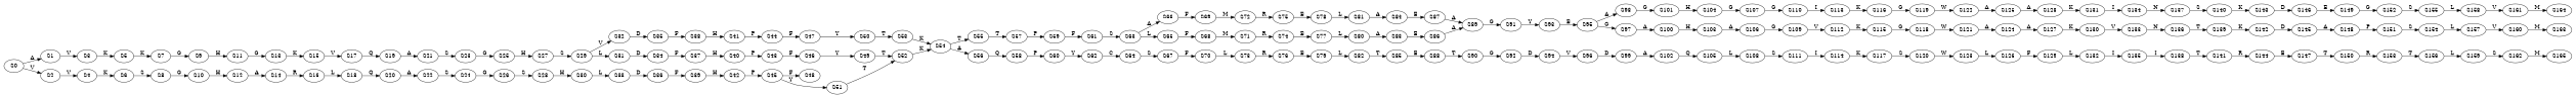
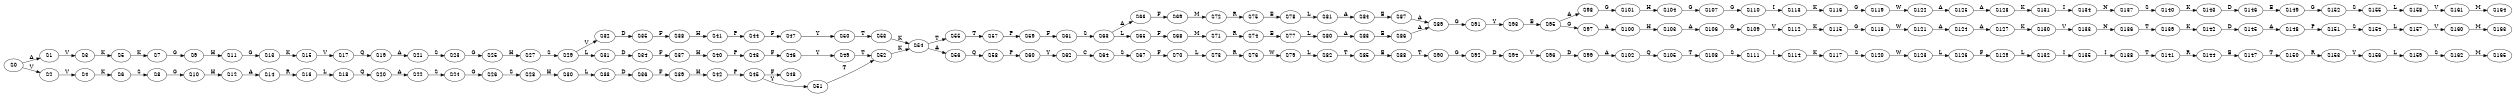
  strict digraph {
    rankdir=LR
    S0
    S1
    S2
    S3
    S4
    S5
    S6
    S7
    S8
    S9
    S10
    S11
    S12
    S13
    S14
    S15
    S16
    S17
    S18
    S19
    S20
    S21
    S22
    S23
    S24
    S25
    S26
    S27
    S28
    S29
    S30
    S31
    S32
    S33
    S34
    S35
    S36
    S37
    S38
    S39
    S40
    S41
    S42
    S43
    S44
    S45
    S46
    S47
    S48
    S51
    S49
    S50
    S52
    S53
    S54
    S55
    S56
    S57
    S58
    S59
    S60
    S61
    S62
    S63
    S64
    S65
    S66
    S67
    S68
    S69
    S70
    S71
    S72
    S73
    S74
    S75
    S76
    S77
    S78
    S79
    S80
    S81
    S82
    S83
    S84
    S85
    S86
    S87
    S88
    S89
    S90
    S91
    S92
    S93
    S94
    S95
    S96
    S97
    S98
    S99
    S100
    S101
    S102
    S103
    S104
    S105
    S106
    S107
    S108
    S109
    S110
    S111
    S112
    S113
    S114
    S115
    S116
    S117
    S118
    S119
    S120
    S121
    S122
    S123
    S124
    S125
    S126
    S127
    S128
    S129
    S130
    S131
    S132
    S133
    S134
    S135
    S136
    S137
    S138
    S139
    S140
    S141
    S142
    S143
    S144
    S145
    S146
    S147
    S148
    S149
    S150
    S151
    S152
    S153
    S154
    S155
    S156
    S157
    S158
    S159
    S160
    S161
    S162
    S163
    S164
    S165
    S0 -> S1 [label=A]
    S0 -> S2 [label=V]
    S1 -> S3 [label=V]
    S2 -> S4 [label=V]
    S3 -> S5 [label=K]
    S4 -> S6 [label=K]
    S5 -> S7 [label=K]
    S6 -> S8 [label=S]
    S7 -> S9 [label=G]
    S8 -> S10 [label=G]
    S9 -> S11 [label=H]
    S10 -> S12 [label=H]
    S11 -> S13 [label=G]
    S12 -> S14 [label=A]
    S13 -> S15 [label=K]
    S14 -> S16 [label=R]
    S15 -> S17 [label=V]
    S16 -> S18 [label=L]
    S17 -> S19 [label=Q]
    S18 -> S20 [label=Q]
    S19 -> S21 [label=A]
    S20 -> S22 [label=A]
    S21 -> S23 [label=S]
    S22 -> S24 [label=S]
    S23 -> S25 [label=G]
    S24 -> S26 [label=G]
    S25 -> S27 [label=H]
    S26 -> S28 [label=S]
    S27 -> S29 [label=S]
    S28 -> S30 [label=H]
    S29 -> S31 [label=L]
    S29 -> S32 [label=V]
    S30 -> S33 [label=L]
    S31 -> S34 [label=D]
    S32 -> S35 [label=D]
    S33 -> S36 [label=D]
    S34 -> S37 [label=F]
    S35 -> S38 [label=F]
    S36 -> S39 [label=F]
    S37 -> S40 [label=H]
    S38 -> S41 [label=H]
    S39 -> S42 [label=H]
    S40 -> S43 [label=P]
    S41 -> S44 [label=P]
    S42 -> S45 [label=P]
    S43 -> S46 [label=F]
    S44 -> S47 [label=F]
    S45 -> S48 [label=F]
    S45 -> S51 [label=Y]
    S46 -> S49 [label=Y]
    S47 -> S50 [label=Y]
    S51 -> S52 [label=T]
    S49 -> S52 [label=T]
    S50 -> S53 [label=T]
    S52 -> S54 [label=K]
    S53 -> S54 [label=K]
    S54 -> S55 [label=T]
    S54 -> S56 [label=A]
    S55 -> S57 [label=T]
    S56 -> S58 [label=Q]
    S57 -> S59 [label=P]
    S58 -> S60 [label=P]
    S59 -> S61 [label=F]
    S60 -> S62 [label=Y]
    S61 -> S63 [label=S]
    S62 -> S64 [label=C]
    S63 -> S65 [label=L]
    S63 -> S66 [label=A]
    S64 -> S67 [label=S]
    S65 -> S68 [label=F]
    S66 -> S69 [label=F]
    S67 -> S70 [label=F]
    S68 -> S71 [label=M]
    S69 -> S72 [label=M]
    S70 -> S73 [label=L]
    S71 -> S74 [label=R]
    S72 -> S75 [label=R]
    S73 -> S76 [label=R]
    S74 -> S77 [label=E]
    S75 -> S78 [label=E]
-   S76 -> S79 [label=E]
+   S76 -> S79 [label=W]
    S77 -> S80 [label=L]
    S78 -> S81 [label=L]
    S79 -> S82 [label=L]
    S80 -> S83 [label=A]
    S81 -> S84 [label=A]
    S82 -> S85 [label=T]
    S83 -> S86 [label=E]
    S84 -> S87 [label=E]
    S85 -> S88 [label=E]
    S86 -> S89 [label=A]
    S87 -> S89 [label=A]
    S88 -> S90 [label=T]
    S89 -> S91 [label=G]
    S90 -> S92 [label=G]
    S91 -> S93 [label=Y]
    S92 -> S94 [label=D]
    S93 -> S95 [label=E]
    S94 -> S96 [label=V]
    S95 -> S97 [label=G]
    S95 -> S98 [label=A]
    S96 -> S99 [label=D]
    S97 -> S100 [label=A]
    S98 -> S101 [label=G]
    S99 -> S102 [label=A]
    S100 -> S103 [label=H]
    S101 -> S104 [label=H]
    S102 -> S105 [label=Q]
    S103 -> S106 [label=A]
    S104 -> S107 [label=G]
-   S105 -> S108 [label=L]
+   S105 -> S108 [label=T]
    S106 -> S109 [label=G]
    S107 -> S110 [label=G]
    S108 -> S111 [label=S]
    S109 -> S112 [label=V]
    S110 -> S113 [label=I]
    S111 -> S114 [label=I]
    S112 -> S115 [label=K]
    S113 -> S116 [label=K]
    S114 -> S117 [label=K]
    S115 -> S118 [label=G]
    S116 -> S119 [label=G]
    S117 -> S120 [label=S]
    S118 -> S121 [label=W]
    S119 -> S122 [label=W]
    S120 -> S123 [label=W]
    S121 -> S124 [label=A]
    S122 -> S125 [label=A]
    S123 -> S126 [label=L]
    S124 -> S127 [label=A]
    S125 -> S128 [label=A]
    S126 -> S129 [label=F]
    S127 -> S130 [label=K]
    S128 -> S131 [label=K]
    S129 -> S132 [label=L]
    S130 -> S133 [label=V]
    S131 -> S134 [label=I]
    S132 -> S135 [label=I]
    S133 -> S136 [label=N]
    S134 -> S137 [label=N]
    S135 -> S138 [label=I]
    S136 -> S139 [label=T]
    S137 -> S140 [label=S]
    S138 -> S141 [label=T]
    S139 -> S142 [label=K]
    S140 -> S143 [label=K]
    S141 -> S144 [label=R]
    S142 -> S145 [label=D]
    S143 -> S146 [label=D]
    S144 -> S147 [label=E]
    S145 -> S148 [label=A]
    S146 -> S149 [label=E]
    S147 -> S150 [label=T]
    S148 -> S151 [label=P]
    S149 -> S152 [label=G]
    S150 -> S153 [label=R]
    S151 -> S154 [label=S]
    S152 -> S155 [label=S]
-   S153 -> S156 [label=T]
+   S153 -> S156 [label=Y]
    S154 -> S157 [label=L]
    S155 -> S158 [label=L]
    S156 -> S159 [label=L]
    S157 -> S160 [label=V]
    S158 -> S161 [label=V]
    S159 -> S162 [label=S]
    S160 -> S163 [label=M]
    S161 -> S164 [label=M]
    S162 -> S165 [label=M]
  }
